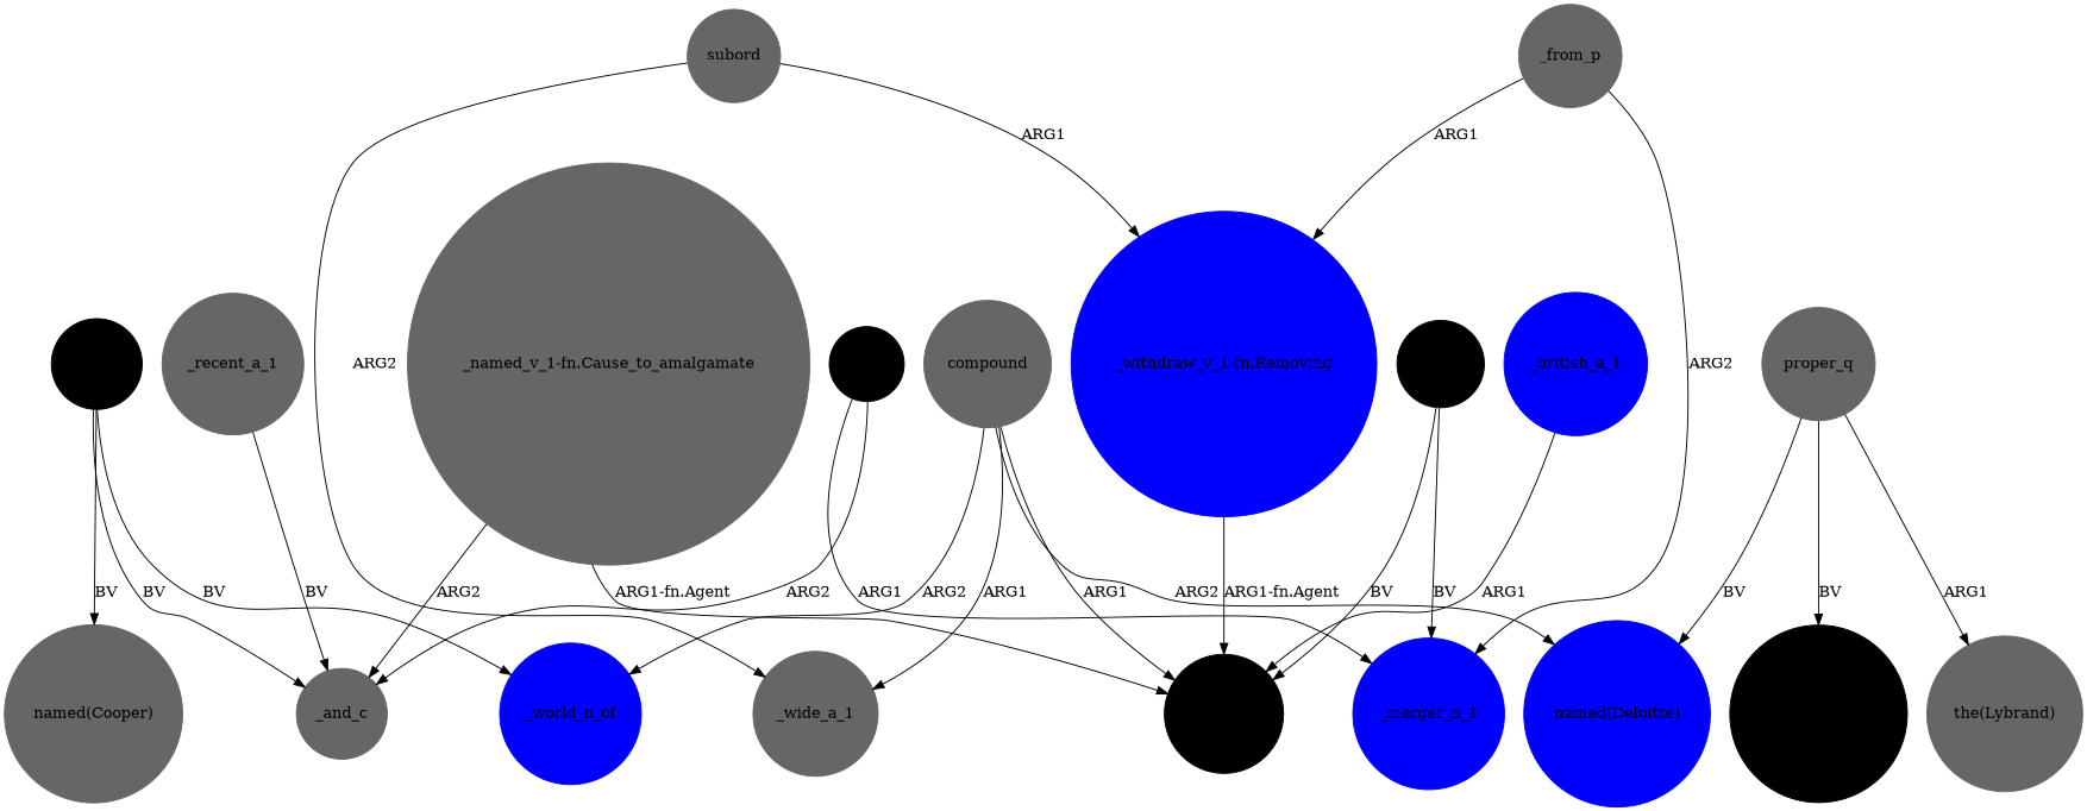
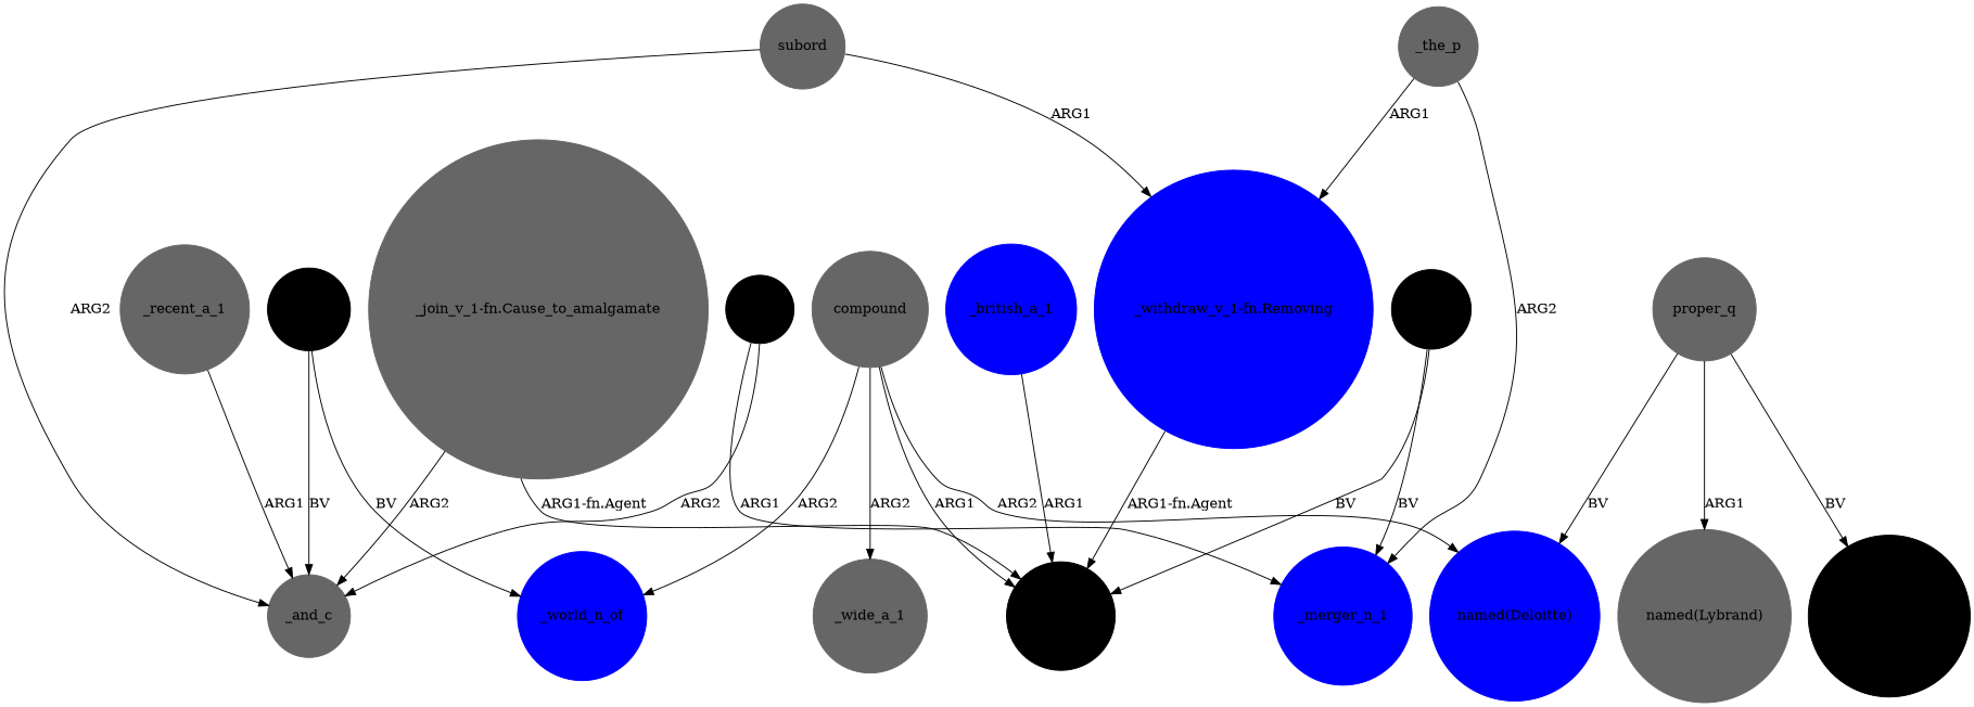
  digraph {
    node [color=gray40 shape=circle style=filled]
    "named(Deloitte)" [color=blue]
    compound
    _world_n_of [color=blue]
    _firm_n_1 [color=black]
    _wide_a_1
    proper_q
    "named(Touche)" [color=black]
-   "named(Lybrand)" [label="the(Lybrand)"]
+   "named(Lybrand)"
    subord
    "_withdraw_v_1-fn.Removing" [color=blue]
    _of_p [color=black]
    _merger_n_1 [color=blue]
    _and_c
    udef_q [color=black]
-   "named(Cooper)"
    _british_a_1 [color=blue]
    _the_q [color=black]
    _recent_a_1
-   "_join_v_1-fn.Cause_to_amalgamate" [label="_named_v_1-fn.Cause_to_amalgamate"]
-   _from_p
+   "_join_v_1-fn.Cause_to_amalgamate"
+   _from_p [label=_the_p]
    compound -> "named(Deloitte)" [label=ARG2]
    compound -> _world_n_of [label=ARG2]
    compound -> _firm_n_1 [label=ARG1]
-   compound -> _wide_a_1 [label=ARG1]
+   compound -> _wide_a_1 [label=ARG2]
    proper_q -> "named(Deloitte)" [label=BV]
    proper_q -> "named(Touche)" [label=BV]
    proper_q -> "named(Lybrand)" [label=ARG1]
-   subord -> _wide_a_1 [label=ARG2]
+   subord -> _and_c [label=ARG2]
    subord -> "_withdraw_v_1-fn.Removing" [label=ARG1]
    "_withdraw_v_1-fn.Removing" -> _firm_n_1 [label="ARG1-fn.Agent"]
    _of_p -> _merger_n_1 [label=ARG1]
    _of_p -> _and_c [label=ARG2]
    udef_q -> _world_n_of [label=BV]
    udef_q -> _and_c [label=BV]
-   udef_q -> "named(Cooper)" [label=BV]
    _british_a_1 -> _firm_n_1 [label=ARG1]
    _the_q -> _firm_n_1 [label=BV]
    _the_q -> _merger_n_1 [label=BV]
-   _recent_a_1 -> _and_c [label=BV]
+   _recent_a_1 -> _and_c [label=ARG1]
    "_join_v_1-fn.Cause_to_amalgamate" -> _firm_n_1 [label="ARG1-fn.Agent"]
    "_join_v_1-fn.Cause_to_amalgamate" -> _and_c [label=ARG2]
    _from_p -> "_withdraw_v_1-fn.Removing" [label=ARG1]
    _from_p -> _merger_n_1 [label=ARG2]
  }
